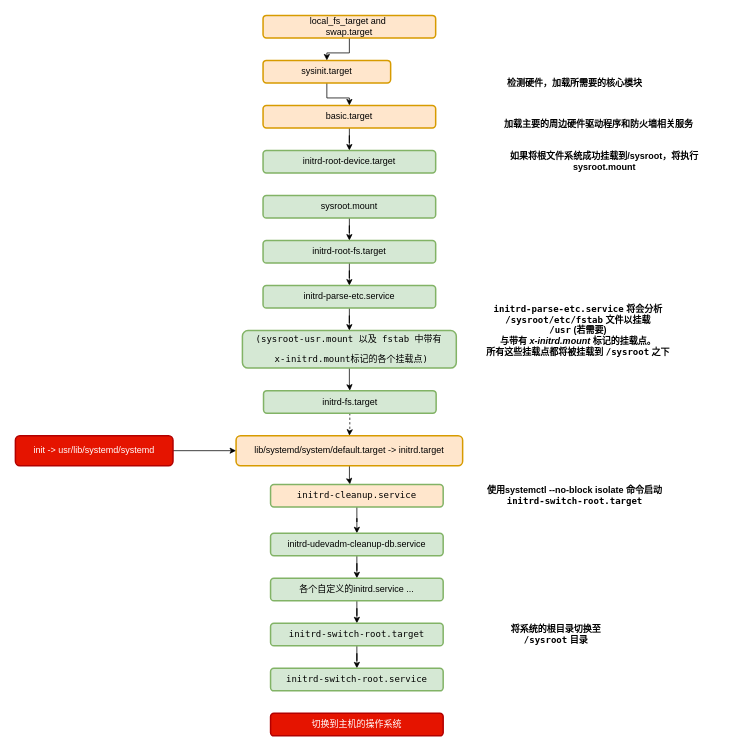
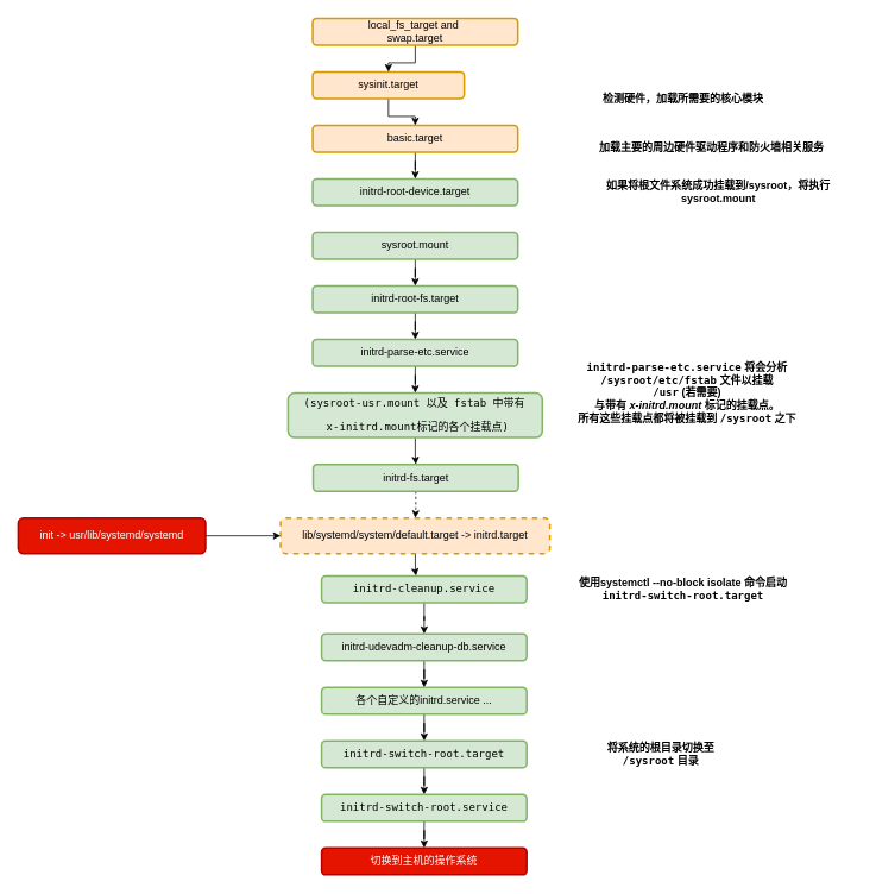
  <mxCell id="0" />
  <mxCell id="1" parent="0" />
  <mxCell id="2" style="edgeStyle=orthogonalEdgeStyle;rounded=0;orthogonalLoop=1;jettySize=auto;html=1;entryX=0.46;entryY=0;entryDx=0;entryDy=0;entryPerimeter=0;" edge="1" parent="1" source="3" target="26"><mxGeometry relative="1" as="geometry" /></mxCell>
- <mxCell id="3" value="lib/systemd/system/default.target -&amp;gt; initrd.target" style="rounded=1;whiteSpace=wrap;html=1;strokeWidth=2;fillColor=#ffe6cc;strokeColor=#d79b00;" vertex="1" parent="1"><mxGeometry x="314.05" y="580" width="301.88" height="40" as="geometry" /></mxCell>
+ <mxCell id="3" value="lib/systemd/system/default.target -&amp;gt; initrd.target" style="rounded=1;whiteSpace=wrap;html=1;strokeWidth=2;fillColor=#ffe6cc;strokeColor=#d79b00;dashed=1;" vertex="1" parent="1"><mxGeometry x="314.05" y="580" width="301.88" height="40" as="geometry" /></mxCell>
  <mxCell id="4" style="edgeStyle=orthogonalEdgeStyle;rounded=0;orthogonalLoop=1;jettySize=auto;html=1;" edge="1" parent="1" source="5" target="3"><mxGeometry relative="1" as="geometry" /></mxCell>
  <mxCell id="5" value="init -&amp;gt; usr/lib/systemd/systemd" style="rounded=1;whiteSpace=wrap;html=1;strokeWidth=2;fillColor=#e51400;strokeColor=#B20000;fontColor=#ffffff;" vertex="1" parent="1"><mxGeometry x="20" y="580" width="210" height="40" as="geometry" /></mxCell>
  <mxCell id="6" style="edgeStyle=orthogonalEdgeStyle;rounded=0;orthogonalLoop=1;jettySize=auto;html=1;entryX=0.5;entryY=0;entryDx=0;entryDy=0;" edge="1" parent="1" source="7" target="8"><mxGeometry relative="1" as="geometry" /></mxCell>
  <mxCell id="7" value="basic.target" style="rounded=1;whiteSpace=wrap;html=1;strokeWidth=2;fillColor=#ffe6cc;strokeColor=#d79b00;" vertex="1" parent="1"><mxGeometry x="350" y="140" width="230" height="30" as="geometry" /></mxCell>
  <mxCell id="8" value="initrd-root-device.target" style="rounded=1;whiteSpace=wrap;html=1;strokeWidth=2;fillColor=#d5e8d4;strokeColor=#82b366;" vertex="1" parent="1"><mxGeometry x="350" y="200" width="230" height="30" as="geometry" /></mxCell>
  <mxCell id="9" style="edgeStyle=orthogonalEdgeStyle;rounded=0;orthogonalLoop=1;jettySize=auto;html=1;entryX=0.5;entryY=0;entryDx=0;entryDy=0;" edge="1" parent="1" source="10" target="12"><mxGeometry relative="1" as="geometry" /></mxCell>
  <mxCell id="10" value="sysroot.mount" style="rounded=1;whiteSpace=wrap;html=1;strokeWidth=2;fillColor=#d5e8d4;strokeColor=#82b366;" vertex="1" parent="1"><mxGeometry x="350" y="260" width="230" height="30" as="geometry" /></mxCell>
  <mxCell id="11" style="edgeStyle=orthogonalEdgeStyle;rounded=0;orthogonalLoop=1;jettySize=auto;html=1;entryX=0.5;entryY=0;entryDx=0;entryDy=0;" edge="1" parent="1" source="12" target="14"><mxGeometry relative="1" as="geometry" /></mxCell>
  <mxCell id="12" value="initrd-root-fs.target" style="rounded=1;whiteSpace=wrap;html=1;strokeWidth=2;fillColor=#d5e8d4;strokeColor=#82b366;" vertex="1" parent="1"><mxGeometry x="350" y="320" width="230" height="30" as="geometry" /></mxCell>
  <mxCell id="13" style="edgeStyle=orthogonalEdgeStyle;rounded=0;orthogonalLoop=1;jettySize=auto;html=1;" edge="1" parent="1" source="14" target="16"><mxGeometry relative="1" as="geometry" /></mxCell>
  <mxCell id="14" value="initrd-parse-etc.service" style="rounded=1;whiteSpace=wrap;html=1;strokeWidth=2;fillColor=#d5e8d4;strokeColor=#82b366;" vertex="1" parent="1"><mxGeometry x="350" y="380" width="230" height="30" as="geometry" /></mxCell>
  <mxCell id="15" style="edgeStyle=orthogonalEdgeStyle;rounded=0;orthogonalLoop=1;jettySize=auto;html=1;entryX=0.5;entryY=0;entryDx=0;entryDy=0;" edge="1" parent="1" source="16" target="18"><mxGeometry relative="1" as="geometry" /></mxCell>
  <mxCell id="16" value="&lt;pre class=&quot;programlisting&quot;&gt;(sysroot-usr.mount 以及 fstab 中带有&lt;/pre&gt;&lt;pre class=&quot;programlisting&quot;&gt; x-initrd.mount标记的各个挂载点)&lt;/pre&gt;" style="rounded=1;whiteSpace=wrap;html=1;strokeWidth=2;fillColor=#d5e8d4;strokeColor=#82b366;" vertex="1" parent="1"><mxGeometry x="322.49" y="440" width="285" height="50" as="geometry" /></mxCell>
  <mxCell id="17" style="edgeStyle=orthogonalEdgeStyle;rounded=0;orthogonalLoop=1;jettySize=auto;html=1;dashed=1;" edge="1" parent="1" source="18" target="3"><mxGeometry relative="1" as="geometry" /></mxCell>
  <mxCell id="18" value="initrd-fs.target" style="rounded=1;whiteSpace=wrap;html=1;strokeWidth=2;fillColor=#d5e8d4;strokeColor=#82b366;" vertex="1" parent="1"><mxGeometry x="350.63" y="520" width="230" height="30" as="geometry" /></mxCell>
  <mxCell id="19" style="edgeStyle=orthogonalEdgeStyle;rounded=0;orthogonalLoop=1;jettySize=auto;html=1;" edge="1" parent="1" source="20" target="7"><mxGeometry relative="1" as="geometry" /></mxCell>
  <mxCell id="20" value="sysinit.target" style="rounded=1;whiteSpace=wrap;html=1;strokeWidth=2;fillColor=#ffe6cc;strokeColor=#d79b00;" vertex="1" parent="1"><mxGeometry x="350" y="80" width="170" height="30" as="geometry" /></mxCell>
  <mxCell id="21" style="edgeStyle=orthogonalEdgeStyle;rounded=0;orthogonalLoop=1;jettySize=auto;html=1;entryX=0.5;entryY=0;entryDx=0;entryDy=0;" edge="1" parent="1" source="22" target="20"><mxGeometry relative="1" as="geometry" /></mxCell>
  <mxCell id="22" value="local_fs_target and&amp;nbsp;&lt;br&gt;swap.target" style="rounded=1;whiteSpace=wrap;html=1;strokeWidth=2;fillColor=#ffe6cc;strokeColor=#d79b00;" vertex="1" parent="1"><mxGeometry x="349.99" y="20" width="230" height="30" as="geometry" /></mxCell>
  <mxCell id="23" value="&lt;font&gt;如果将根文件系统成功挂载到/sysroot，将执行sysroot.mount&lt;/font&gt;" style="text;html=1;strokeColor=none;fillColor=none;align=center;verticalAlign=middle;whiteSpace=wrap;rounded=0;fontStyle=1;fontColor=#000000;" vertex="1" parent="1"><mxGeometry x="650" y="200" width="310" height="30" as="geometry" /></mxCell>
  <mxCell id="24" value="&lt;b&gt;&lt;code class=&quot;filename&quot;&gt;initrd-parse-etc.service&lt;/code&gt; 将会分析&lt;br&gt;    &lt;code class=&quot;filename&quot;&gt;/sysroot/etc/fstab&lt;/code&gt; 文件以挂载&lt;br&gt;    &lt;code class=&quot;filename&quot;&gt;/usr&lt;/code&gt; (若需要)&lt;br&gt;    与带有 &lt;span class=&quot;emphasis&quot;&gt;&lt;em&gt;x-initrd.mount&lt;/em&gt;&lt;/span&gt; 标记的挂载点。&lt;br&gt;    所有这些挂载点都将被挂载到 &lt;code class=&quot;filename&quot;&gt;/sysroot&lt;/code&gt; 之下&lt;/b&gt;" style="text;html=1;strokeColor=none;fillColor=none;align=center;verticalAlign=middle;whiteSpace=wrap;rounded=0;" vertex="1" parent="1"><mxGeometry x="600" y="400" width="340" height="80" as="geometry" /></mxCell>
  <mxCell id="25" style="edgeStyle=orthogonalEdgeStyle;rounded=0;orthogonalLoop=1;jettySize=auto;html=1;" edge="1" parent="1" source="26" target="30"><mxGeometry relative="1" as="geometry" /></mxCell>
- <mxCell id="26" value="&lt;pre class=&quot;programlisting&quot;&gt;initrd-cleanup.service&lt;/pre&gt;" style="rounded=1;whiteSpace=wrap;html=1;strokeWidth=2;fillColor=#ffe6cc;strokeColor=#82b366;" vertex="1" parent="1"><mxGeometry x="360" y="645" width="230" height="30" as="geometry" /></mxCell>
+ <mxCell id="26" value="&lt;pre class=&quot;programlisting&quot;&gt;initrd-cleanup.service&lt;/pre&gt;" style="rounded=1;whiteSpace=wrap;html=1;strokeWidth=2;fillColor=#d5e8d4;strokeColor=#82b366;" vertex="1" parent="1"><mxGeometry x="360" y="645" width="230" height="30" as="geometry" /></mxCell>
  <mxCell id="27" value="&lt;b&gt;&lt;span class=&quot;command&quot;&gt;使用systemctl --no-block isolate&lt;/span&gt; 命令启动&lt;br&gt;    &lt;code class=&quot;filename&quot;&gt;initrd-switch-root.target&lt;/code&gt;&lt;/b&gt;" style="text;html=1;align=center;verticalAlign=middle;resizable=0;points=[];autosize=1;strokeColor=none;fillColor=none;" vertex="1" parent="1"><mxGeometry x="640" y="645" width="250" height="30" as="geometry" /></mxCell>
  <mxCell id="28" style="edgeStyle=orthogonalEdgeStyle;rounded=0;orthogonalLoop=1;jettySize=auto;html=1;startArrow=none;" edge="1" parent="1" source="37" target="32"><mxGeometry relative="1" as="geometry" /></mxCell>
  <mxCell id="29" style="edgeStyle=orthogonalEdgeStyle;rounded=0;orthogonalLoop=1;jettySize=auto;html=1;" edge="1" parent="1" source="30" target="37"><mxGeometry relative="1" as="geometry" /></mxCell>
  <mxCell id="30" value="initrd-udevadm-cleanup-db.service" style="rounded=1;whiteSpace=wrap;html=1;strokeWidth=2;fillColor=#d5e8d4;strokeColor=#82b366;" vertex="1" parent="1"><mxGeometry x="360" y="710" width="230" height="30" as="geometry" /></mxCell>
  <mxCell id="31" style="edgeStyle=orthogonalEdgeStyle;rounded=0;orthogonalLoop=1;jettySize=auto;html=1;entryX=0.5;entryY=0;entryDx=0;entryDy=0;" edge="1" parent="1" source="32" target="34"><mxGeometry relative="1" as="geometry" /></mxCell>
  <mxCell id="32" value="&lt;pre class=&quot;programlisting&quot;&gt;initrd-switch-root.target&lt;/pre&gt;" style="rounded=1;whiteSpace=wrap;html=1;strokeWidth=2;fillColor=#d5e8d4;strokeColor=#82b366;" vertex="1" parent="1"><mxGeometry x="360" y="830" width="230" height="30" as="geometry" /></mxCell>
+ <mxCell id="33" style="edgeStyle=orthogonalEdgeStyle;rounded=0;orthogonalLoop=1;jettySize=auto;html=1;entryX=0.5;entryY=0;entryDx=0;entryDy=0;" edge="1" parent="1" source="34" target="36"><mxGeometry relative="1" as="geometry" /></mxCell>
  <mxCell id="34" value="&lt;pre class=&quot;programlisting&quot;&gt;initrd-switch-root.service&lt;/pre&gt;" style="rounded=1;whiteSpace=wrap;html=1;strokeWidth=2;fillColor=#d5e8d4;strokeColor=#82b366;" vertex="1" parent="1"><mxGeometry x="360" y="890" width="230" height="30" as="geometry" /></mxCell>
  <mxCell id="35" value="&lt;b&gt;将系统的根目录切换至&lt;br&gt;    &lt;code class=&quot;filename&quot;&gt;/sysroot&lt;/code&gt; 目录&lt;/b&gt;" style="text;html=1;align=center;verticalAlign=middle;resizable=0;points=[];autosize=1;strokeColor=none;fillColor=none;" vertex="1" parent="1"><mxGeometry x="670" y="830" width="140" height="30" as="geometry" /></mxCell>
  <mxCell id="36" value="&lt;pre class=&quot;programlisting&quot;&gt;切换到主机的操作系统&lt;/pre&gt;" style="rounded=1;whiteSpace=wrap;html=1;strokeWidth=2;fillColor=#e51400;strokeColor=#B20000;fontColor=#ffffff;" vertex="1" parent="1"><mxGeometry x="360" y="950" width="230" height="30" as="geometry" /></mxCell>
  <mxCell id="37" value="各个自定义的initrd.service ..." style="rounded=1;whiteSpace=wrap;html=1;strokeWidth=2;fillColor=#d5e8d4;strokeColor=#82b366;" vertex="1" parent="1"><mxGeometry x="360" y="770" width="230" height="30" as="geometry" /></mxCell>
  <mxCell id="38" value="加载主要的周边硬件驱动程序和防火墙相关服务" style="text;html=1;strokeColor=none;fillColor=none;align=center;verticalAlign=middle;whiteSpace=wrap;rounded=0;fontStyle=1" vertex="1" parent="1"><mxGeometry x="655" y="150" width="285" height="30" as="geometry" /></mxCell>
  <mxCell id="39" value="&lt;b&gt;检测硬件，加载所需要的核心模块&lt;/b&gt;" style="text;html=1;align=center;verticalAlign=middle;resizable=0;points=[];autosize=1;strokeColor=none;fillColor=none;fontColor=#000000;" vertex="1" parent="1"><mxGeometry x="665" y="100" width="200" height="20" as="geometry" /></mxCell>
